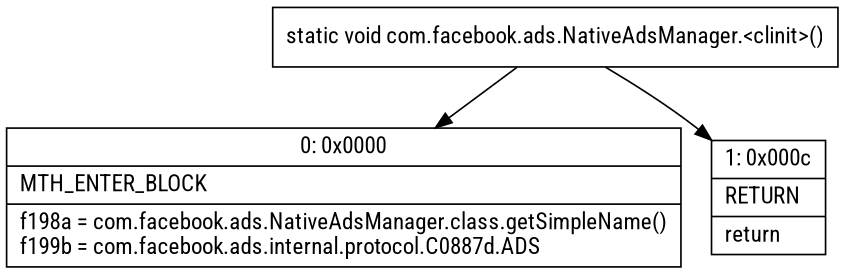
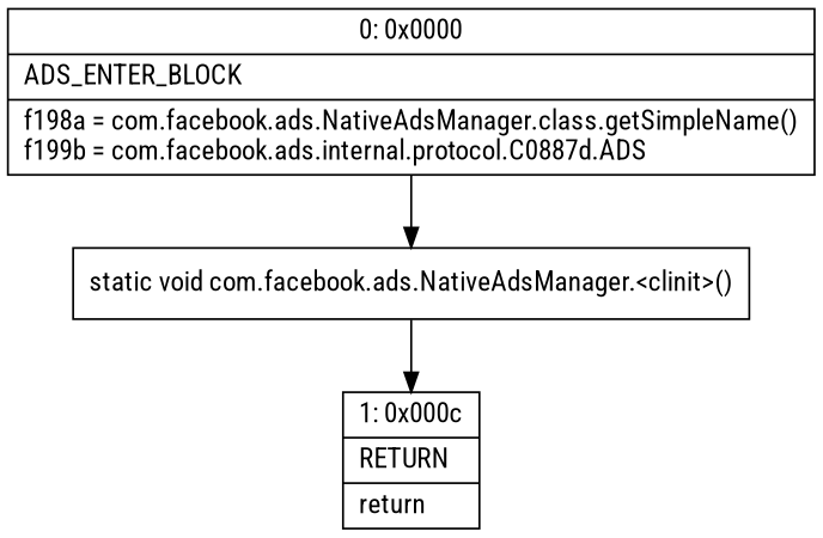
  digraph {
    fontname="Roboto Condensed"
    node [fontname="Roboto Condensed" shape=record]
    edge [fontname="Roboto Condensed"]
-   n1 [label="{0\:\ 0x0000|MTH_ENTER_BLOCK\l|f198a = com.facebook.ads.NativeAdsManager.class.getSimpleName()\lf199b = com.facebook.ads.internal.protocol.C0887d.ADS\l}"]
+   n1 [label="{0\:\ 0x0000|ADS_ENTER_BLOCK\l|f198a = com.facebook.ads.NativeAdsManager.class.getSimpleName()\lf199b = com.facebook.ads.internal.protocol.C0887d.ADS\l}"]
    n2 [label="{1\:\ 0x000c|RETURN\l|return\l}"]
    n3 [label="{static void com.facebook.ads.NativeAdsManager.\<clinit\>() }"]
-   n3 -> n1
+   n1 -> n3
    n3 -> n2
  }
